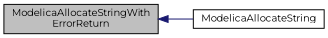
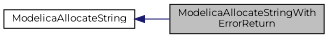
  digraph {
    rankdir=LR
    fontname=Montserrat
    node [color=black fontname=Montserrat fontsize=10 shape=record style=filled]
    n1 [fillcolor=grey75 fontcolor=black height=0.2 label="ModelicaAllocateStringWith\lErrorReturn" width=0.4]
    n2 [fillcolor=white height=0.2 label=ModelicaAllocateString width=0.4]
-   n1 -> n2 [color=midnightblue dir=back fontname=Montserrat fontsize=10 labelfontname=Helvetica labelfontsize=10 style=solid]
+   n2 -> n1 [color=midnightblue dir=back fontname=Montserrat fontsize=10 labelfontname=Helvetica labelfontsize=10 style=solid]
  }
